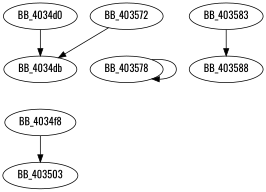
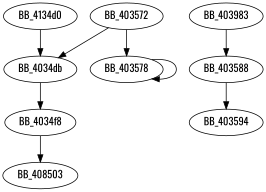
  digraph {
    fontname=Oswald
    node [fontname=Oswald]
    edge [fontname=Oswald]
-   BB_4034d0
+   BB_4034d0 [label=BB_4134d0]
    BB_4034db
    BB_4034f8
-   BB_403503
+   BB_403503 [label=BB_408503]
    BB_403572
    BB_403578
-   BB_403583
+   BB_403583 [label=BB_403983]
    BB_403588
+   BB_403594
    BB_4034d0 -> BB_4034db
+   BB_4034db -> BB_4034f8
    BB_4034f8 -> BB_403503
    BB_403572 -> BB_4034db
+   BB_403572 -> BB_403578
    BB_403578 -> BB_403578
    BB_403583 -> BB_403588
+   BB_403588 -> BB_403594
  }
